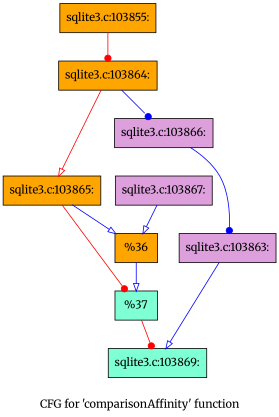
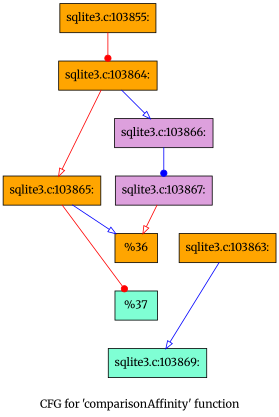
  digraph {
    fontname=Merriweather
    label="CFG for 'comparisonAffinity' function"
    node [fillcolor=orange fontname=Merriweather shape=record style=filled]
    edge [arrowhead=onormal color=red fontname=Merriweather]
    n1 [label="{sqlite3.c:103855:}"]
    n2 [label="{sqlite3.c:103864:}"]
-   n3 [fillcolor=plum label="{sqlite3.c:103863:}"]
+   n3 [label="{sqlite3.c:103863:}"]
    n4 [fillcolor=aquamarine label="{sqlite3.c:103869:}"]
    n5 [label="{sqlite3.c:103865:}"]
    n6 [fillcolor=plum label="{sqlite3.c:103866:}"]
    n7 [fillcolor=aquamarine label="{%37}"]
    n8 [label="{%36}"]
    n9 [fillcolor=plum label="{sqlite3.c:103867:}"]
    n1 -> n2 [arrowhead=dot]
    n2 -> n5
-   n2 -> n6 [arrowhead=dot color=blue]
+   n2 -> n6 [color=blue]
    n3 -> n4 [color=blue]
    n5 -> n7 [arrowhead=dot]
    n5 -> n8 [color=blue]
-   n6 -> n3 [arrowhead=dot color=blue]
-   n7 -> n4 [arrowhead=dot]
-   n8 -> n7 [color=blue]
-   n9 -> n8 [color=blue]
+   n6 -> n9 [arrowhead=dot color=blue]
+   n9 -> n8
  }
